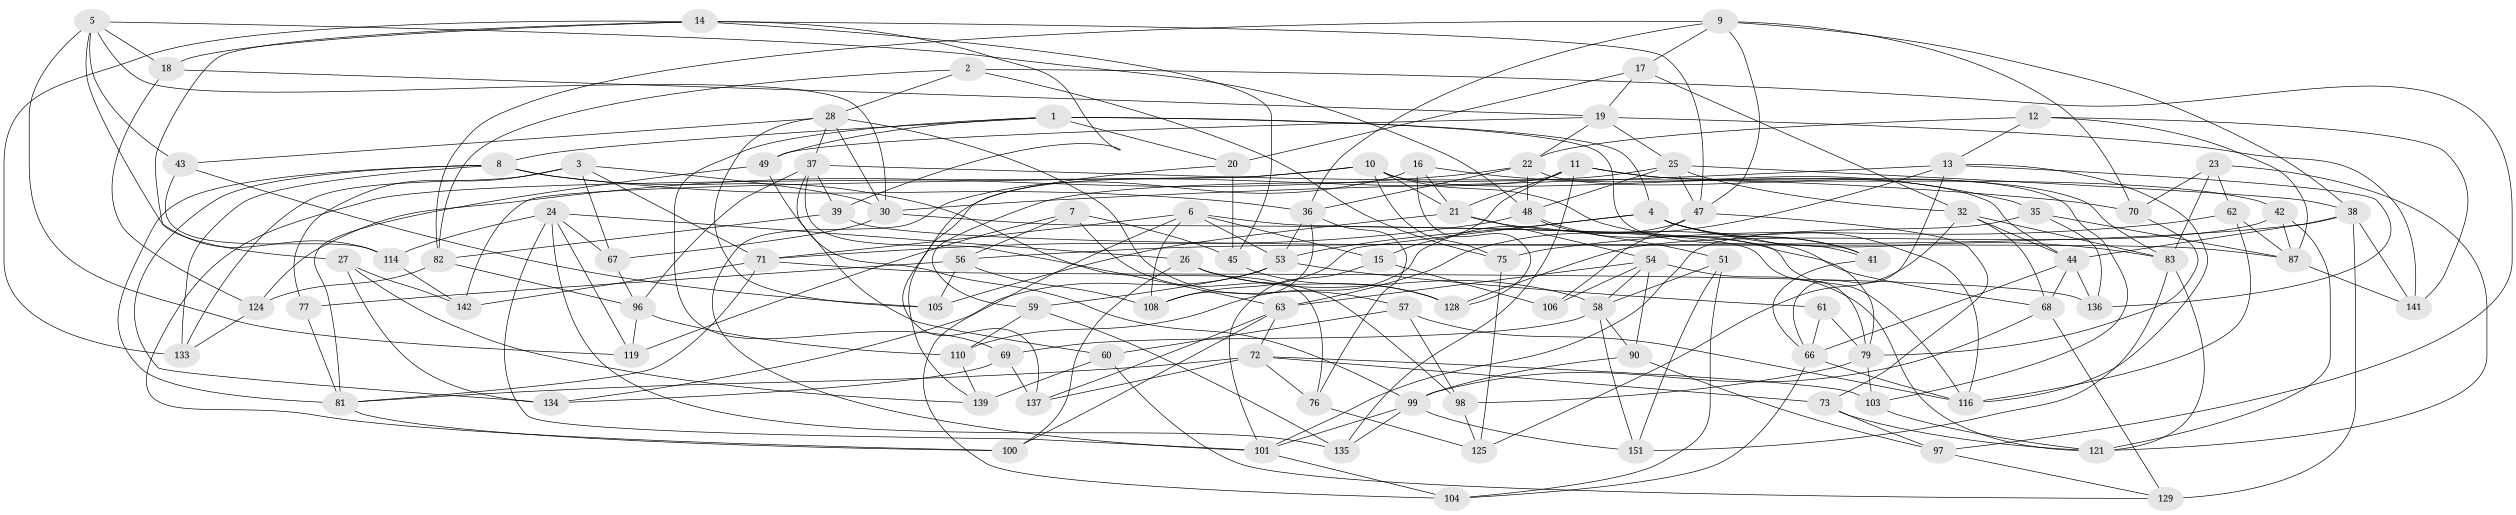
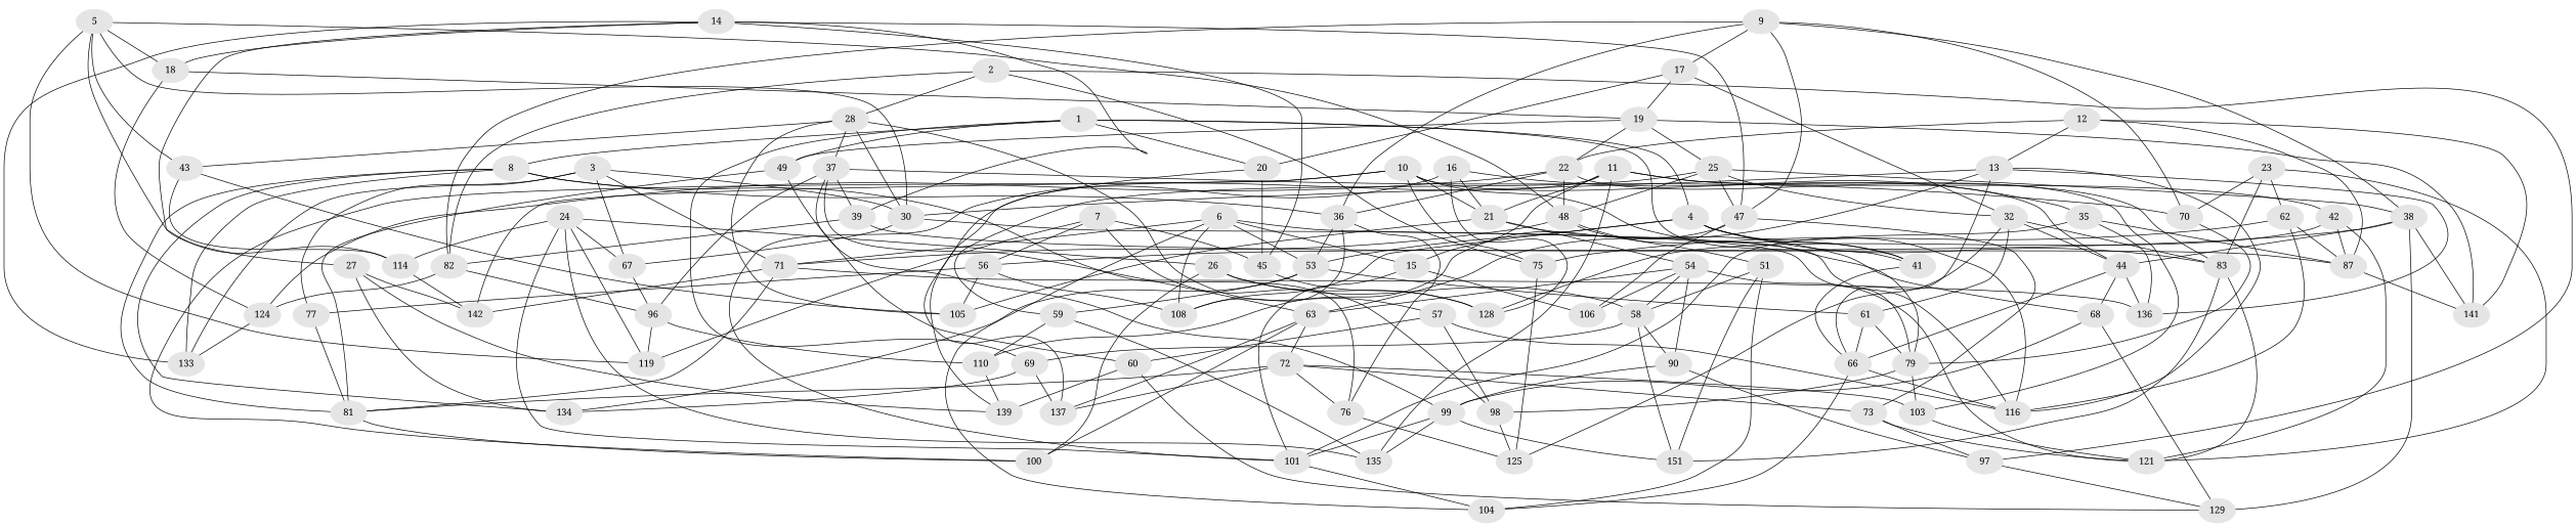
  graph {
    fontname="Noto Serif"
    node [color=gray90 fontname="Noto Serif" style=filled]
    edge [fontname="Noto Serif"]
    1 [super="+91"]
    4 [super="+29"]
    8 [super="+143"]
    20
    41
    49
    69
    53 [super="+111"]
    83 [super="+85"]
    108
    116 [super="+138"]
    133
    36 [super="+120"]
    76
    81 [super="+95"]
    134
    45
    137
    66 [super="+113"]
    60
    28 [super="+117"]
    30 [super="+46"]
    43
    105
    37 [super="+74"]
    57
    2
    75
    82 [super="+89"]
    97
    125
    124
    96 [super="+118"]
    129
    3 [super="+84"]
    67
    71 [super="+86"]
    77
    79 [super="+92"]
    142
    136
    59
    61
    121 [super="+126"]
    n45 [label=151]
    5 [super="+88"]
    18
    48 [super="+127"]
    114
    119
    19 [super="+50"]
    51
    6 [super="+40"]
    15
    104
    101 [super="+122"]
    106
    7
    56 [super="+65"]
    98
    128
    100
    9 [super="+31"]
    17
    38 [super="+115"]
    47 [super="+109"]
    70
    32 [super="+33"]
    44 [super="+80"]
    141
    73
    110
    10 [super="+132"]
    21 [super="+102"]
    54 [super="+140"]
    68
    11 [super="+52"]
    42
    135
    139
    87 [super="+112"]
    13 [super="+34"]
    63 [super="+107"]
    12
    22 [super="+55"]
    103
    72 [super="+94"]
    14 [super="+64"]
    27
    39
    16
    35
    25 [super="+93"]
    58 [super="+123"]
    90
    99 [super="+130"]
    23
    62
    24 [super="+78"]
    26
    1 -- 4
    1 -- 8
    1 -- 20
    1 -- 41
    1 -- 49
    1 -- 69
    4 -- 41
    4 -- 53
    4 -- 83
    4 -- 108
    4 -- 116
    8 -- 133
    8 -- 36
    8 -- 76
    8 -- 81
    8 -- 134
    20 -- 45
    20 -- 137
    41 -- 66
    49 -- 81
    49 -- 60
    69 -- 134
    69 -- 137
    53 -- 134
    53 -- 59
    53 -- 61
    83 -- 121
    83 -- n45
    36 -- 53
    36 -- 108
    36 -- 76
    76 -- 125
    81 -- 100
    45 -- 128
    66 -- 116
    66 -- 104
    60 -- 129
    60 -- 139
    28 -- 30
    28 -- 43
    28 -- 105
    28 -- 37
    28 -- 57
    30 -- 67
    30 -- 79
    43 -- 105
    43 -- 114
    37 -- 96
    37 -- 70
    37 -- 63
    37 -- 39
    37 -- 99
    57 -- 116
    57 -- 60
    57 -- 98
    2 -- 28
    2 -- 75
    2 -- 82
    2 -- 97
    75 -- 125
    82 -- 124
    82 -- 96 [weight=2]
    97 -- 129
    124 -- 133
    96 -- 119
    96 -- 110
    3 -- 133
    3 -- 30
    3 -- 67
    3 -- 71
    3 -- 77 [weight=2]
    67 -- 96
    71 -- 81
    71 -- 142
    71 -- 136
    77 -- 81
    79 -- 98
    79 -- 103
    59 -- 110
    59 -- 135
    61 -- 66
    61 -- 79
    5 -- 30
    5 -- 43
    5 -- 18
    5 -- 48
    5 -- 114
    5 -- 119
    18 -- 124
    18 -- 19
    48 -- 71
    48 -- 79
    48 -- 51
    114 -- 142
    19 -- 49
    19 -- 141
    19 -- 22
    19 -- 25
    51 -- n45
    51 -- 104
    51 -- 58
    6 -- 53
    6 -- 108
    6 -- 116
    6 -- 71
    6 -- 15
    6 -- 104
    15 -- 101
    15 -- 106
    101 -- 104
    7 -- 45
    7 -- 119
    7 -- 56
    7 -- 98
    56 -- 108
    56 -- 105
    56 -- 77
    98 -- 125
    9 -- 36
    9 -- 82
    9 -- 17
    9 -- 38
    9 -- 47
    9 -- 70
    17 -- 20
    17 -- 19
    17 -- 32
    38 -- 129
    38 -- 56
    38 -- 44
    38 -- 141
    47 -- 106
    47 -- 73
    47 -- 110
    70 -- 79
    32 -- 83
    32 -- 125
-   32 -- 68
+   32 -- 61
    32 -- 44
    44 -- 66
    44 -- 136
    44 -- 68
    73 -- 97
    73 -- 121
    110 -- 139
    10 -- 41
    10 -- 75
    10 -- 142
    10 -- 100
    10 -- 44
    10 -- 21
    21 -- 105
    21 -- 54
    21 -- 68
    54 -- 121
    54 -- 106
    54 -- 63
    54 -- 58
    54 -- 90
    68 -- 129
    68 -- 99
    11 -- 83
    11 -- 15
    11 -- 21
    11 -- 42
    11 -- 135
    11 -- 139
    42 -- 121
    42 -- 128
    42 -- 87
    87 -- 141
    13 -- 116
    13 -- 66
    13 -- 30
    13 -- 136
    13 -- 63
    63 -- 137
    63 -- 100
    63 -- 72
    12 -- 141
    12 -- 87
    12 -- 13
    12 -- 22
    22 -- 36
    22 -- 124
    22 -- 48
    22 -- 103
    103 -- 121
    72 -- 76
    72 -- 81
    72 -- 137
    72 -- 73
    72 -- 103
    14 -- 133
    14 -- 45
    14 -- 18
    14 -- 47
    14 -- 27
    14 -- 39
    27 -- 134
    27 -- 142
    27 -- 139
    39 -- 82
    39 -- 87
    16 -- 101
    16 -- 128
    16 -- 21
    16 -- 35
    35 -- 136
    35 -- 101
    35 -- 87
    25 -- 59
    25 -- 48
    25 -- 38
    25 -- 47
    25 -- 32
    58 -- 69
    58 -- n45
    58 -- 90
    90 -- 97
    90 -- 99
    99 -- n45
    99 -- 101
    99 -- 135
    23 -- 83
    23 -- 121
    23 -- 70
    23 -- 62
    62 -- 116
    62 -- 75
    62 -- 87
    24 -- 67
    24 -- 114
    24 -- 119
    24 -- 101
    24 -- 135
    24 -- 26
    26 -- 128
    26 -- 100
    26 -- 58
  }
